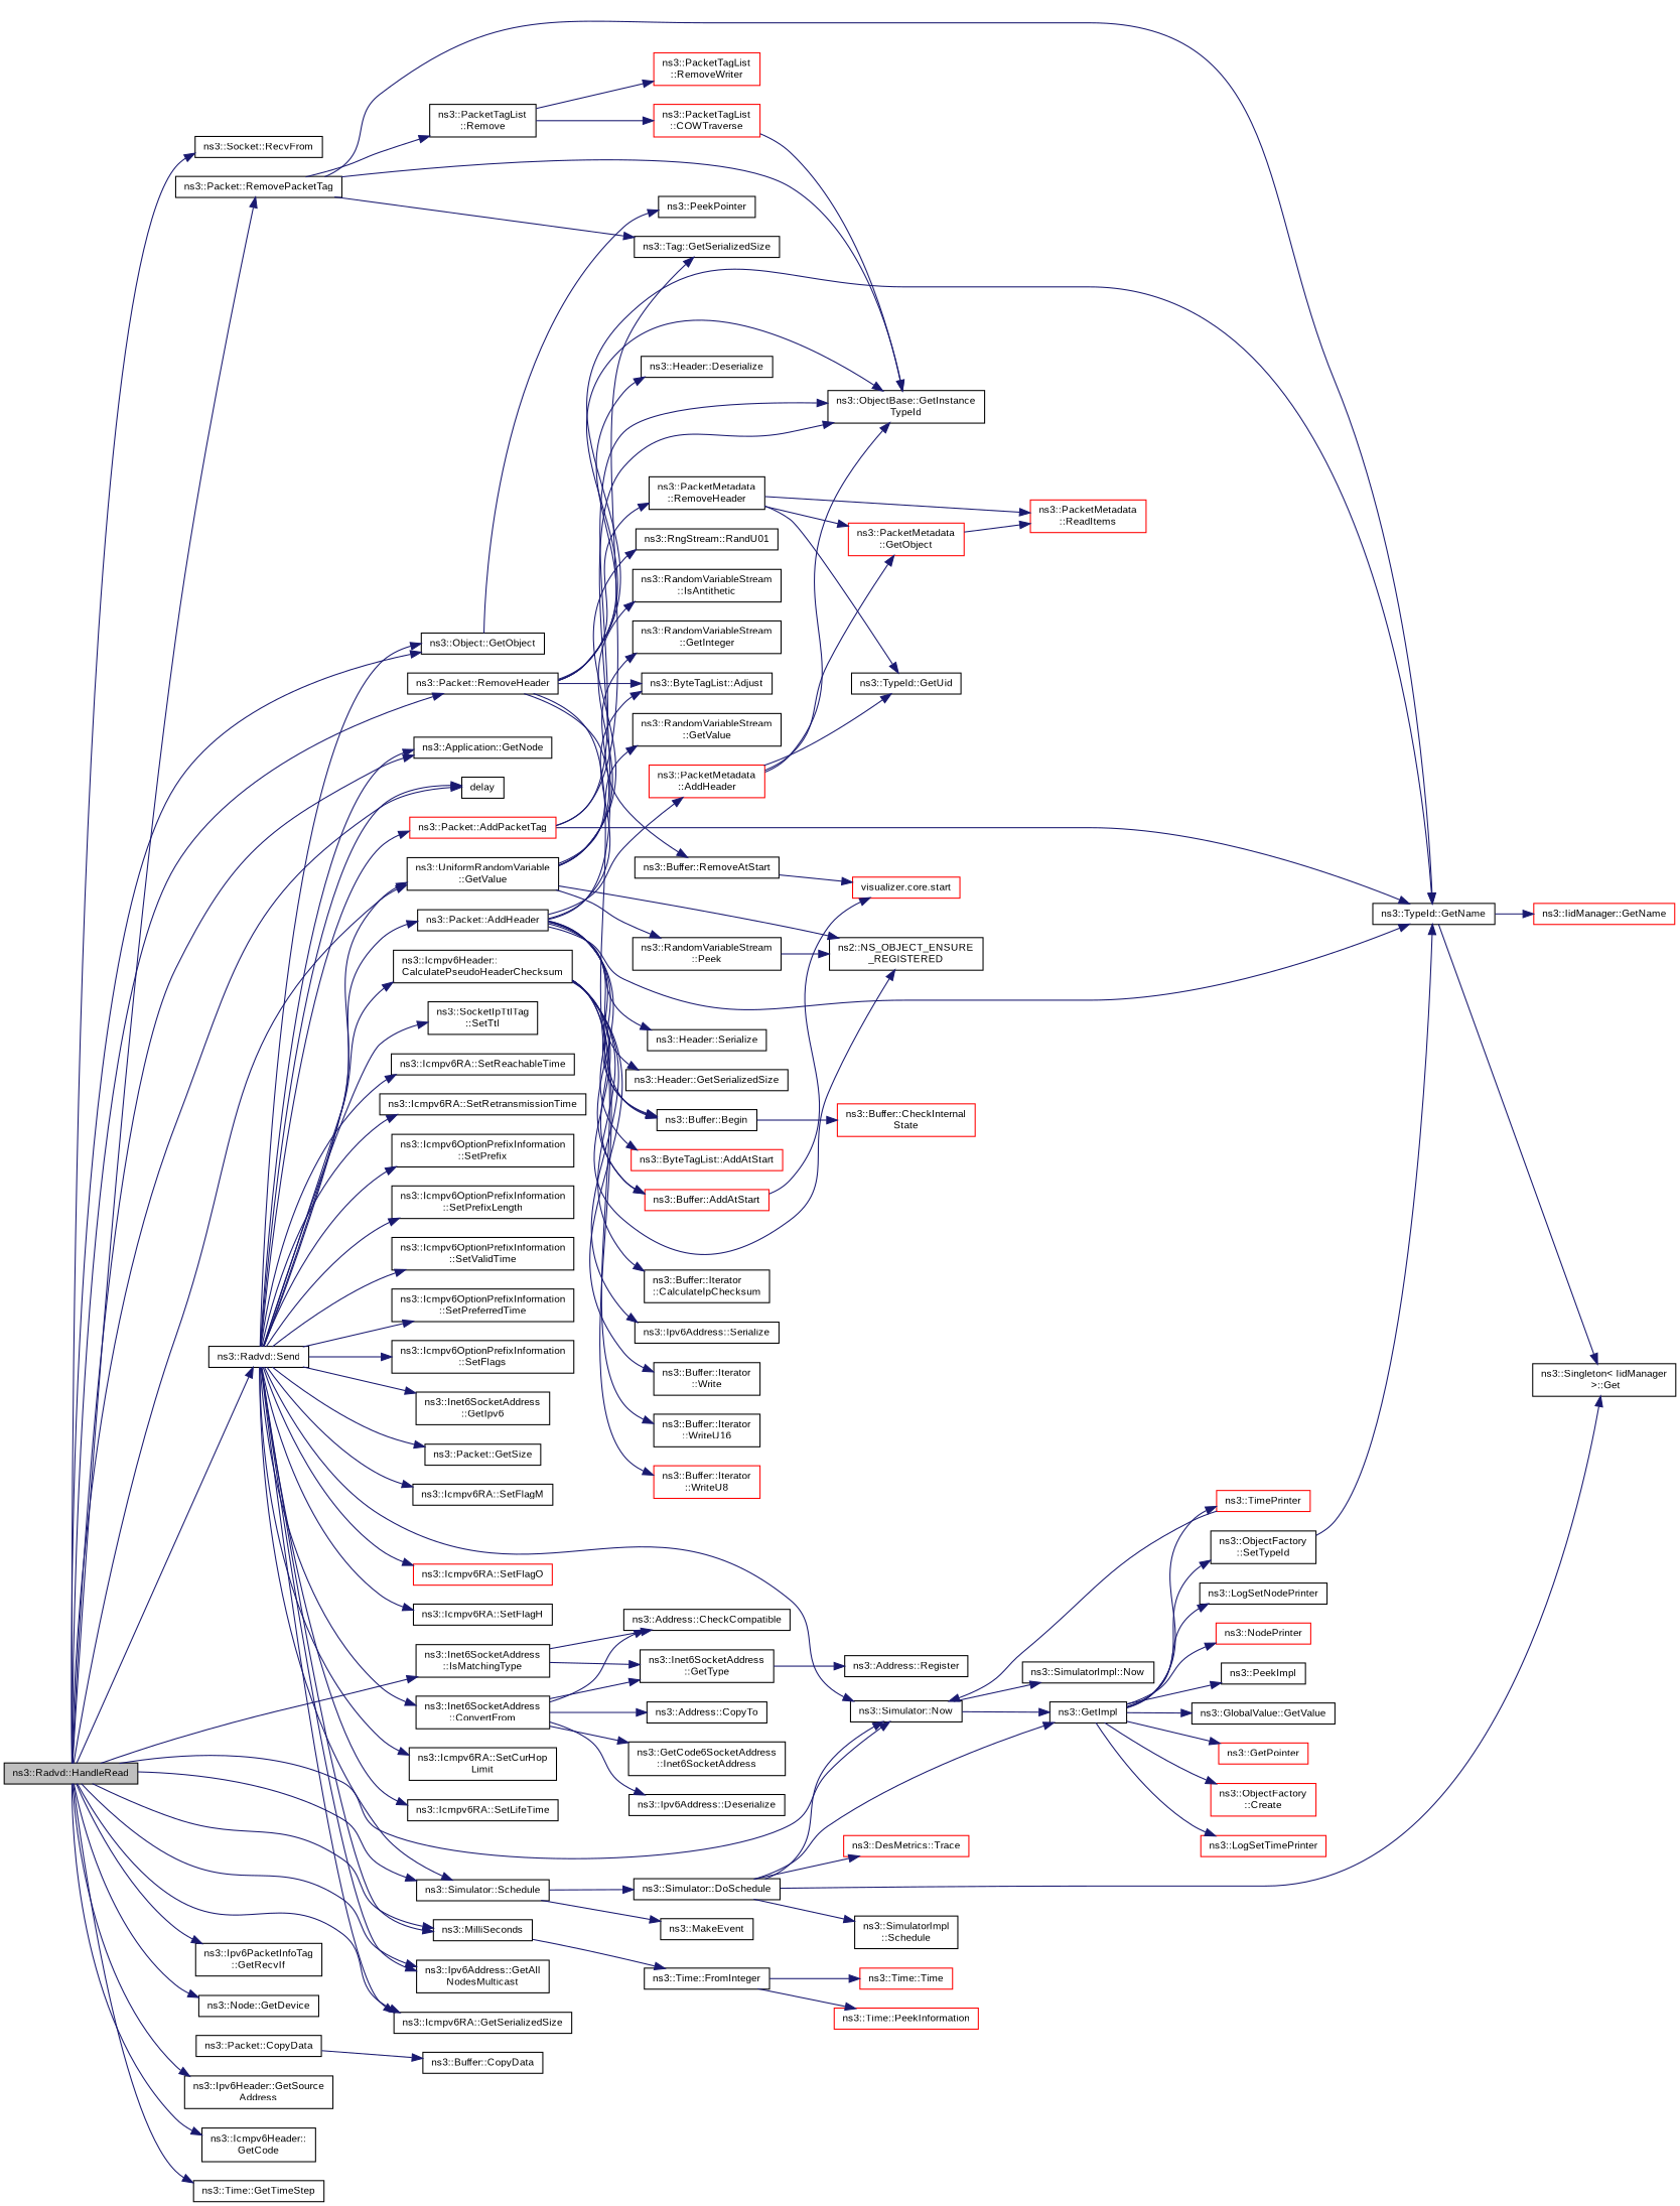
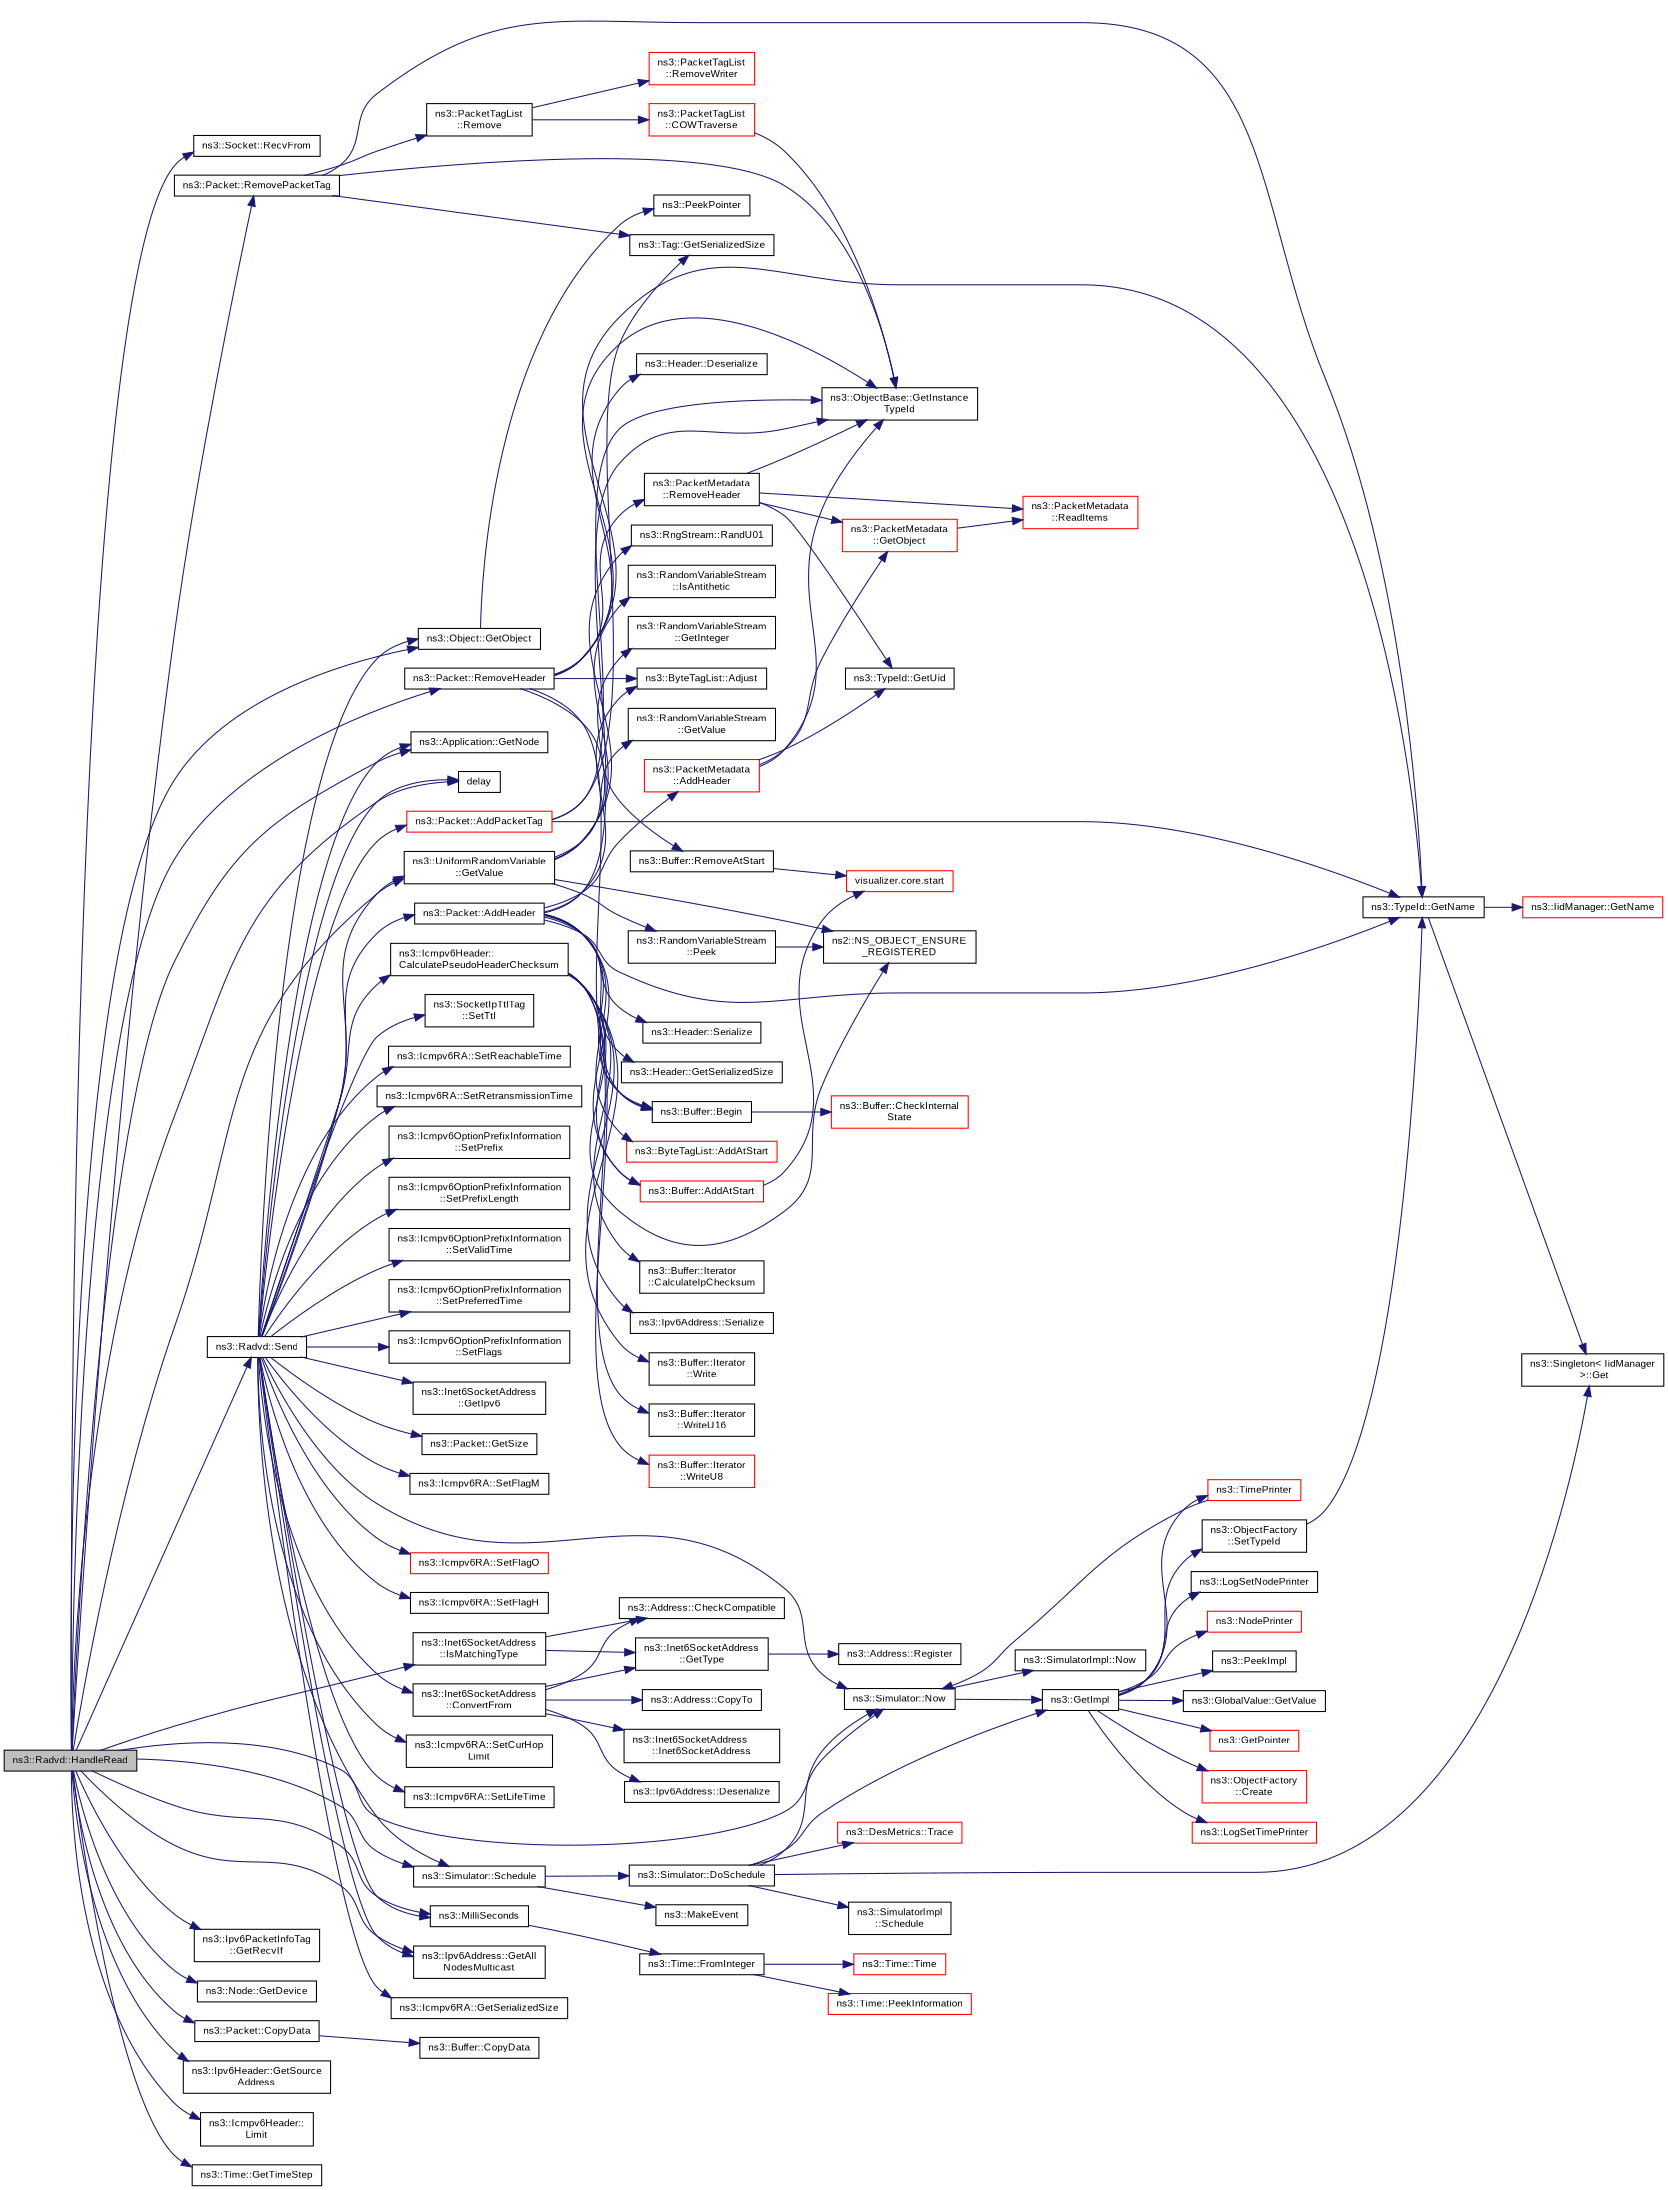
  digraph {
    fontname="Liberation Sans"
    rankdir=LR
    node [color=black fillcolor=white fontname="Liberation Sans" fontsize=10 shape=record style=filled]
    edge [color=midnightblue fontname="Liberation Sans" fontsize=10 labelfontname=Helvetica labelfontsize=10 style=solid]
    n1 [fillcolor=grey75 fontcolor=black height=0.2 label="ns3::Radvd::HandleRead" width=0.4]
    n2 [height=0.2 label="ns3::Socket::RecvFrom" width=0.4]
    n3 [height=0.2 label="ns3::Inet6SocketAddress\l::IsMatchingType" width=0.4]
    n4 [height=0.2 label="ns3::Packet::RemovePacketTag" width=0.4]
    n5 [height=0.2 label="ns3::Ipv6PacketInfoTag\l::GetRecvIf" width=0.4]
    n6 [height=0.2 label="ns3::Application::GetNode" width=0.4]
    n7 [height=0.2 label="ns3::Node::GetDevice" width=0.4]
    n8 [height=0.2 label="ns3::Object::GetObject" width=0.4]
    n9 [height=0.2 label=delay width=0.4]
    n10 [height=0.2 label="ns3::Packet::RemoveHeader" width=0.4]
    n11 [height=0.2 label="ns3::Packet::CopyData" width=0.4]
    n12 [height=0.2 label="ns3::Ipv6Header::GetSource\lAddress" width=0.4]
-   n13 [height=0.2 label="ns3::Icmpv6Header::\lGetCode" width=0.4]
+   n13 [height=0.2 label="ns3::Icmpv6Header::\lLimit" width=0.4]
    n14 [height=0.2 label="ns3::UniformRandomVariable\l::GetValue" width=0.4]
    n15 [height=0.2 label="ns3::Simulator::Now" width=0.4]
    n16 [height=0.2 label="ns3::MilliSeconds" width=0.4]
    n17 [height=0.2 label="ns3::Time::GetTimeStep" width=0.4]
    n18 [height=0.2 label="ns3::Simulator::Schedule" width=0.4]
    n19 [height=0.2 label="ns3::Radvd::Send" width=0.4]
    n20 [height=0.2 label="ns3::Ipv6Address::GetAll\lNodesMulticast" width=0.4]
    n21 [height=0.2 label="ns3::Address::CheckCompatible" width=0.4]
    n22 [height=0.2 label="ns3::Inet6SocketAddress\l::GetType" width=0.4]
    n23 [height=0.2 label="ns3::ObjectBase::GetInstance\lTypeId" width=0.4]
    n24 [height=0.2 label="ns3::TypeId::GetName" width=0.4]
    n25 [height=0.2 label="ns3::Tag::GetSerializedSize" width=0.4]
    n26 [height=0.2 label="ns3::PacketTagList\l::Remove" width=0.4]
    n27 [height=0.2 label="ns3::PeekPointer" width=0.4]
    n28 [height=0.2 label="ns3::Header::Deserialize" width=0.4]
    n29 [height=0.2 label="ns3::Buffer::Begin" width=0.4]
    n30 [height=0.2 label="ns3::Buffer::RemoveAtStart" width=0.4]
    n31 [height=0.2 label="ns3::ByteTagList::Adjust" width=0.4]
    n32 [height=0.2 label="ns3::PacketMetadata\l::RemoveHeader" width=0.4]
    n33 [height=0.2 label="ns3::Buffer::CopyData" width=0.4]
    n34 [height=0.2 label="ns3::RandomVariableStream\l::Peek" width=0.4]
    n35 [height=0.2 label="ns2::NS_OBJECT_ENSURE\l_REGISTERED" width=0.4]
    n36 [height=0.2 label="ns3::RngStream::RandU01" width=0.4]
    n37 [height=0.2 label="ns3::RandomVariableStream\l::IsAntithetic" width=0.4]
    n38 [height=0.2 label="ns3::RandomVariableStream\l::GetInteger" width=0.4]
    n39 [height=0.2 label="ns3::RandomVariableStream\l::GetValue" width=0.4]
    n40 [height=0.2 label="ns3::GetImpl" width=0.4]
    n41 [height=0.2 label="ns3::SimulatorImpl::Now" width=0.4]
    n42 [height=0.2 label="ns3::Time::FromInteger" width=0.4]
    n43 [height=0.2 label="ns3::Simulator::DoSchedule" width=0.4]
    n44 [height=0.2 label="ns3::MakeEvent" width=0.4]
    n45 [height=0.2 label="ns3::Icmpv6RA::SetFlagM" width=0.4]
    n46 [color=red height=0.2 label="ns3::Icmpv6RA::SetFlagO" width=0.4]
    n47 [height=0.2 label="ns3::Icmpv6RA::SetFlagH" width=0.4]
    n48 [height=0.2 label="ns3::Icmpv6RA::SetCurHop\lLimit" width=0.4]
    n49 [height=0.2 label="ns3::Icmpv6RA::SetLifeTime" width=0.4]
    n50 [height=0.2 label="ns3::Icmpv6RA::SetReachableTime" width=0.4]
    n51 [height=0.2 label="ns3::Icmpv6RA::SetRetransmissionTime" width=0.4]
    n52 [height=0.2 label="ns3::Packet::AddHeader" width=0.4]
    n53 [height=0.2 label="ns3::Icmpv6OptionPrefixInformation\l::SetPrefix" width=0.4]
    n54 [height=0.2 label="ns3::Icmpv6OptionPrefixInformation\l::SetPrefixLength" width=0.4]
    n55 [height=0.2 label="ns3::Icmpv6OptionPrefixInformation\l::SetValidTime" width=0.4]
    n56 [height=0.2 label="ns3::Icmpv6OptionPrefixInformation\l::SetPreferredTime" width=0.4]
    n57 [height=0.2 label="ns3::Icmpv6OptionPrefixInformation\l::SetFlags" width=0.4]
    n58 [height=0.2 label="ns3::Inet6SocketAddress\l::ConvertFrom" width=0.4]
    n59 [height=0.2 label="ns3::Inet6SocketAddress\l::GetIpv6" width=0.4]
    n60 [height=0.2 label="ns3::Icmpv6Header::\lCalculatePseudoHeaderChecksum" width=0.4]
    n61 [height=0.2 label="ns3::Packet::GetSize" width=0.4]
    n62 [height=0.2 label="ns3::Icmpv6RA::GetSerializedSize" width=0.4]
    n63 [height=0.2 label="ns3::SocketIpTtlTag\l::SetTtl" width=0.4]
    n64 [color=red height=0.2 label="ns3::Packet::AddPacketTag" width=0.4]
    n65 [height=0.2 label="ns3::Address::Register" width=0.4]
    n66 [height=0.2 label="ns3::Singleton\< IidManager\l \>::Get" width=0.4]
    n67 [color=red height=0.2 label="ns3::IidManager::GetName" width=0.4]
    n68 [color=red height=0.2 label="ns3::PacketTagList\l::COWTraverse" width=0.4]
    n69 [color=red height=0.2 label="ns3::PacketTagList\l::RemoveWriter" width=0.4]
    n70 [color=red height=0.2 label="ns3::Buffer::CheckInternal\lState" width=0.4]
    n71 [color=red height=0.2 label="visualizer.core.start" width=0.4]
    n72 [height=0.2 label="ns3::TypeId::GetUid" width=0.4]
    n73 [color=red height=0.2 label="ns3::PacketMetadata\l::GetObject" width=0.4]
    n74 [color=red height=0.2 label="ns3::PacketMetadata\l::ReadItems" width=0.4]
    n75 [height=0.2 label="ns3::PeekImpl" width=0.4]
    n76 [height=0.2 label="ns3::GlobalValue::GetValue" width=0.4]
    n77 [height=0.2 label="ns3::ObjectFactory\l::SetTypeId" width=0.4]
    n78 [color=red height=0.2 label="ns3::GetPointer" width=0.4]
    n79 [color=red height=0.2 label="ns3::ObjectFactory\l::Create" width=0.4]
    n80 [color=red height=0.2 label="ns3::LogSetTimePrinter" width=0.4]
    n81 [color=red height=0.2 label="ns3::TimePrinter" width=0.4]
    n82 [height=0.2 label="ns3::LogSetNodePrinter" width=0.4]
    n83 [color=red height=0.2 label="ns3::NodePrinter" width=0.4]
    n84 [color=red height=0.2 label="ns3::Time::PeekInformation" width=0.4]
    n85 [color=red height=0.2 label="ns3::Time::Time" width=0.4]
    n86 [color=red height=0.2 label="ns3::DesMetrics::Trace" width=0.4]
    n87 [height=0.2 label="ns3::SimulatorImpl\l::Schedule" width=0.4]
    n88 [height=0.2 label="ns3::Header::GetSerializedSize" width=0.4]
    n89 [color=red height=0.2 label="ns3::Buffer::AddAtStart" width=0.4]
    n90 [color=red height=0.2 label="ns3::ByteTagList::AddAtStart" width=0.4]
    n91 [height=0.2 label="ns3::Header::Serialize" width=0.4]
    n92 [color=red height=0.2 label="ns3::PacketMetadata\l::AddHeader" width=0.4]
    n93 [height=0.2 label="ns3::Address::CopyTo" width=0.4]
    n94 [height=0.2 label="ns3::Ipv6Address::Deserialize" width=0.4]
-   n95 [height=0.2 label="ns3::GetCode6SocketAddress\l::Inet6SocketAddress" width=0.4]
+   n95 [height=0.2 label="ns3::Inet6SocketAddress\l::Inet6SocketAddress" width=0.4]
    n96 [height=0.2 label="ns3::Ipv6Address::Serialize" width=0.4]
    n97 [height=0.2 label="ns3::Buffer::Iterator\l::Write" width=0.4]
    n98 [height=0.2 label="ns3::Buffer::Iterator\l::WriteU16" width=0.4]
    n99 [color=red height=0.2 label="ns3::Buffer::Iterator\l::WriteU8" width=0.4]
    n100 [height=0.2 label="ns3::Buffer::Iterator\l::CalculateIpChecksum" width=0.4]
    n1 -> n2
    n1 -> n3
    n1 -> n4
    n1 -> n5
    n1 -> n6
    n1 -> n7
    n1 -> n8
    n1 -> n9
    n1 -> n10
-   n1 -> n62
+   n1 -> n11
    n1 -> n12
    n1 -> n13
    n1 -> n14
    n1 -> n15
    n1 -> n16
    n1 -> n17
    n1 -> n18
    n1 -> n19
    n1 -> n20
    n3 -> n21
    n3 -> n22
    n4 -> n23
    n4 -> n24
    n4 -> n25
    n4 -> n26
    n8 -> n27
    n10 -> n23
    n10 -> n24
    n10 -> n28
    n10 -> n29
    n10 -> n30
    n10 -> n31
    n10 -> n32
    n11 -> n33
    n14 -> n34
    n14 -> n35
    n14 -> n36
    n14 -> n37
    n14 -> n38
    n14 -> n39
    n15 -> n40
    n15 -> n41
    n16 -> n42
    n18 -> n43
    n18 -> n44
    n19 -> n6
    n19 -> n8
    n19 -> n9
    n19 -> n14
    n19 -> n15
    n19 -> n16
    n19 -> n18
    n19 -> n20
    n19 -> n45
    n19 -> n46
    n19 -> n47
    n19 -> n48
    n19 -> n49
    n19 -> n50
    n19 -> n51
    n19 -> n52
    n19 -> n53
    n19 -> n54
    n19 -> n55
    n19 -> n56
    n19 -> n57
    n19 -> n58
    n19 -> n59
    n19 -> n60
    n19 -> n61
    n19 -> n62
    n19 -> n63
    n19 -> n64
    n22 -> n65
    n24 -> n66
    n24 -> n67
    n26 -> n68
    n26 -> n69
    n29 -> n70
    n30 -> n71
+   n32 -> n23
    n32 -> n72
    n32 -> n73
    n32 -> n74
    n34 -> n35
    n40 -> n75
    n40 -> n76
    n40 -> n77
    n40 -> n78
    n40 -> n79
    n40 -> n80
    n40 -> n81
    n40 -> n82
    n40 -> n83
    n42 -> n84
    n42 -> n85
    n43 -> n15
    n43 -> n40
    n43 -> n66
    n43 -> n86
    n43 -> n87
    n52 -> n23
    n52 -> n24
    n52 -> n29
    n52 -> n31
    n52 -> n88
    n52 -> n89
    n52 -> n90
    n52 -> n91
    n52 -> n92
    n58 -> n21
    n58 -> n22
    n58 -> n93
    n58 -> n94
    n58 -> n95
    n60 -> n29
    n60 -> n35
    n60 -> n89
    n60 -> n96
    n60 -> n97
    n60 -> n98
    n60 -> n99
    n60 -> n100
    n64 -> n23
    n64 -> n24
    n64 -> n25
    n68 -> n23
    n73 -> n74
    n77 -> n24
    n81 -> n15
    n89 -> n71
    n92 -> n23
    n92 -> n72
    n92 -> n73
  }
